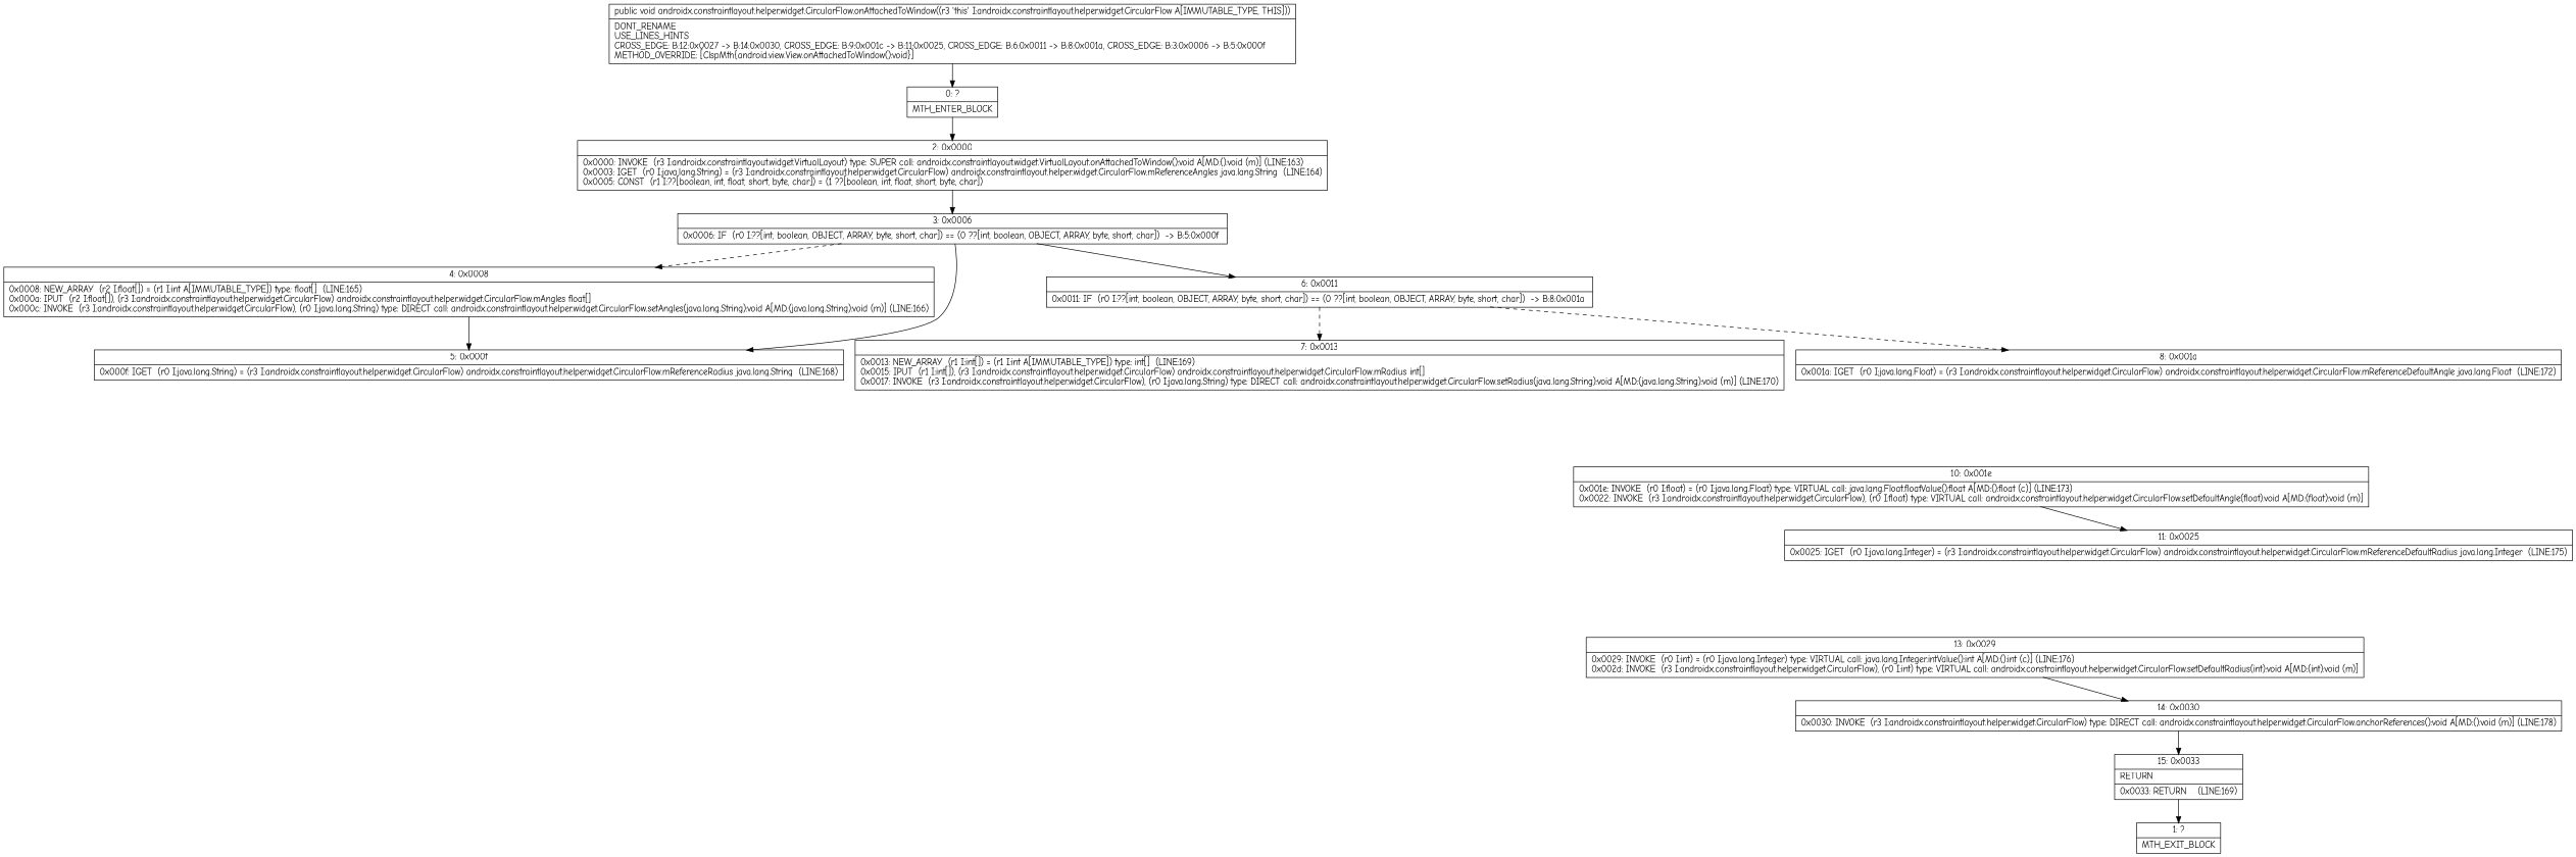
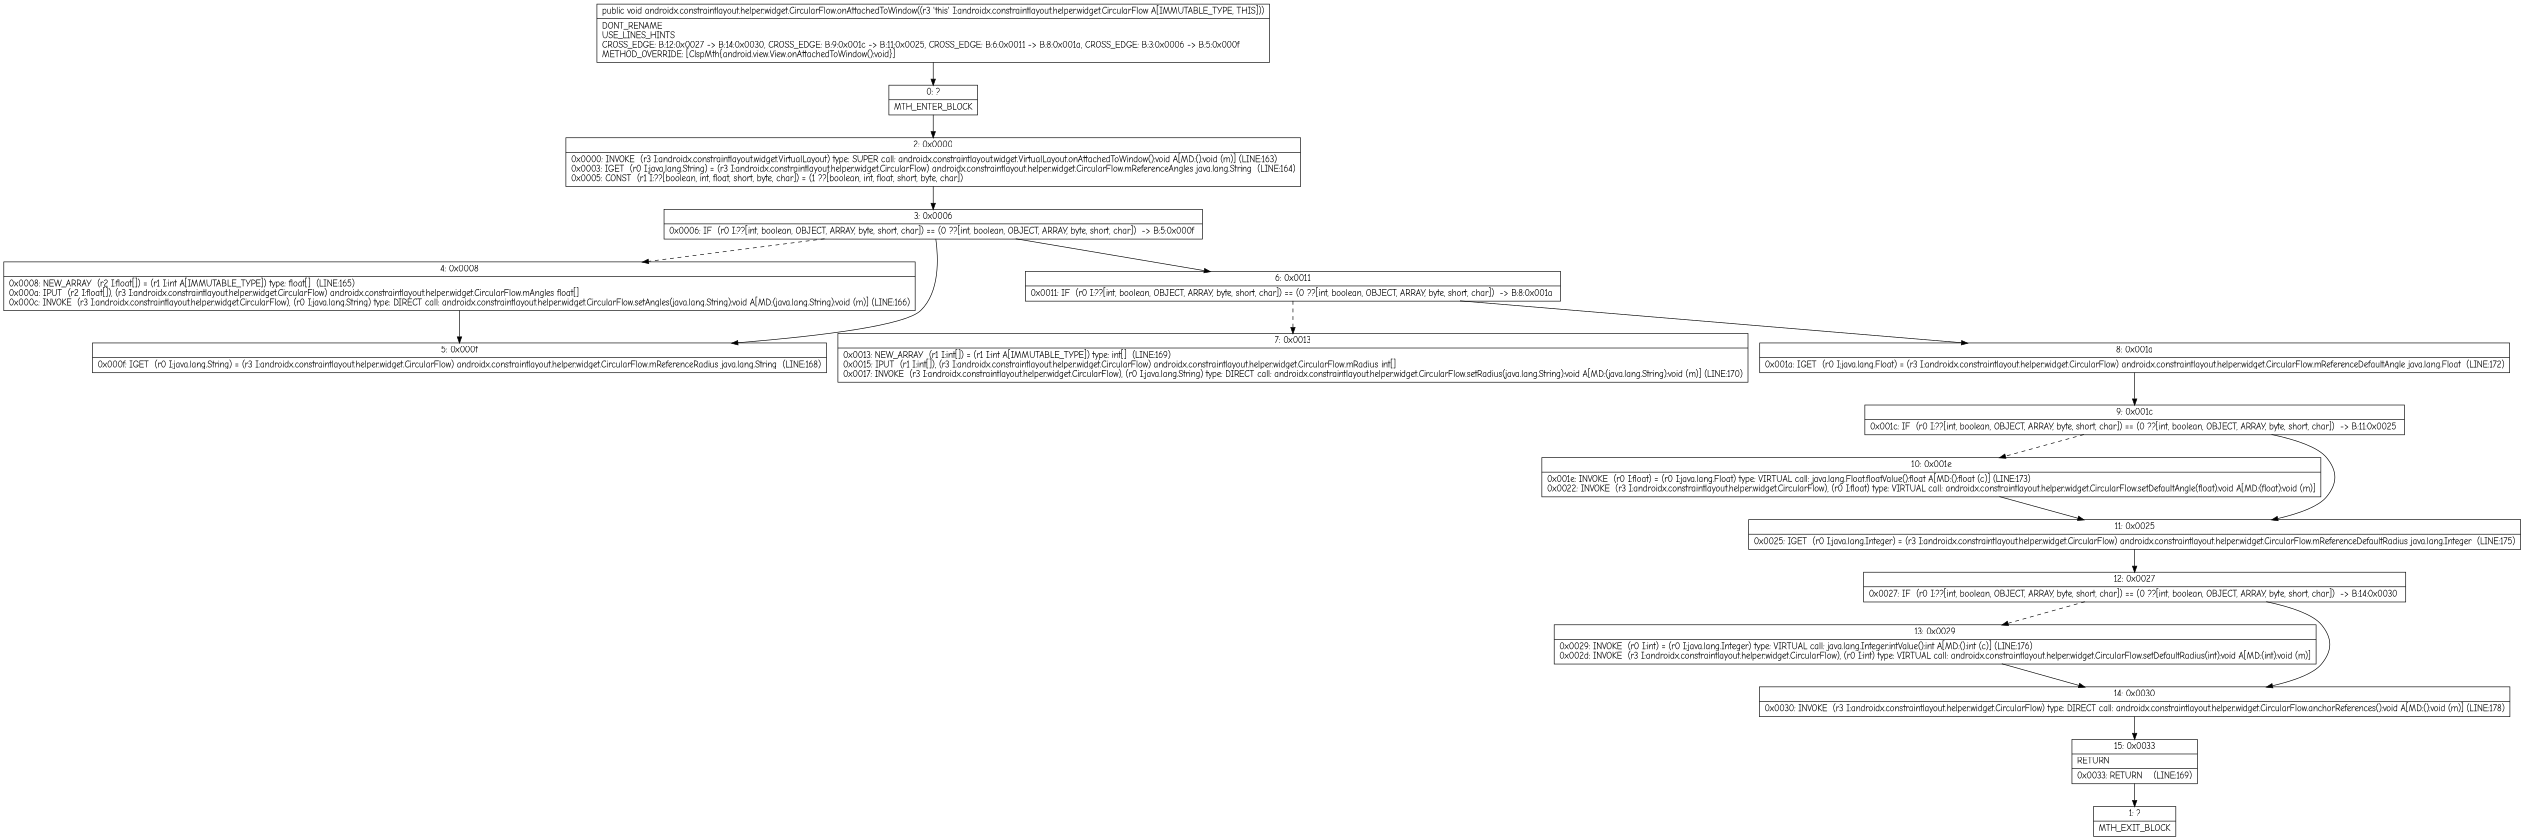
  digraph {
    fontname="Comic Neue"
    node [fontname="Comic Neue" shape=record]
    edge [fontname="Comic Neue"]
    n1 [label="{0\:\ ?|MTH_ENTER_BLOCK\l}"]
    n2 [label="{2\:\ 0x0000|0x0000: INVOKE  (r3 I:androidx.constraintlayout.widget.VirtualLayout) type: SUPER call: androidx.constraintlayout.widget.VirtualLayout.onAttachedToWindow():void A[MD:():void (m)] (LINE:163)\l0x0003: IGET  (r0 I:java.lang.String) = (r3 I:androidx.constraintlayout.helper.widget.CircularFlow) androidx.constraintlayout.helper.widget.CircularFlow.mReferenceAngles java.lang.String  (LINE:164)\l0x0005: CONST  (r1 I:??[boolean, int, float, short, byte, char]) = (1 ??[boolean, int, float, short, byte, char]) \l}"]
    n3 [label="{3\:\ 0x0006|0x0006: IF  (r0 I:??[int, boolean, OBJECT, ARRAY, byte, short, char]) == (0 ??[int, boolean, OBJECT, ARRAY, byte, short, char])  \-\> B:5:0x000f \l}"]
    n4 [label="{4\:\ 0x0008|0x0008: NEW_ARRAY  (r2 I:float[]) = (r1 I:int A[IMMUTABLE_TYPE]) type: float[]  (LINE:165)\l0x000a: IPUT  (r2 I:float[]), (r3 I:androidx.constraintlayout.helper.widget.CircularFlow) androidx.constraintlayout.helper.widget.CircularFlow.mAngles float[] \l0x000c: INVOKE  (r3 I:androidx.constraintlayout.helper.widget.CircularFlow), (r0 I:java.lang.String) type: DIRECT call: androidx.constraintlayout.helper.widget.CircularFlow.setAngles(java.lang.String):void A[MD:(java.lang.String):void (m)] (LINE:166)\l}"]
    n5 [label="{5\:\ 0x000f|0x000f: IGET  (r0 I:java.lang.String) = (r3 I:androidx.constraintlayout.helper.widget.CircularFlow) androidx.constraintlayout.helper.widget.CircularFlow.mReferenceRadius java.lang.String  (LINE:168)\l}"]
    n6 [label="{6\:\ 0x0011|0x0011: IF  (r0 I:??[int, boolean, OBJECT, ARRAY, byte, short, char]) == (0 ??[int, boolean, OBJECT, ARRAY, byte, short, char])  \-\> B:8:0x001a \l}"]
    n7 [label="{7\:\ 0x0013|0x0013: NEW_ARRAY  (r1 I:int[]) = (r1 I:int A[IMMUTABLE_TYPE]) type: int[]  (LINE:169)\l0x0015: IPUT  (r1 I:int[]), (r3 I:androidx.constraintlayout.helper.widget.CircularFlow) androidx.constraintlayout.helper.widget.CircularFlow.mRadius int[] \l0x0017: INVOKE  (r3 I:androidx.constraintlayout.helper.widget.CircularFlow), (r0 I:java.lang.String) type: DIRECT call: androidx.constraintlayout.helper.widget.CircularFlow.setRadius(java.lang.String):void A[MD:(java.lang.String):void (m)] (LINE:170)\l}"]
    n8 [label="{8\:\ 0x001a|0x001a: IGET  (r0 I:java.lang.Float) = (r3 I:androidx.constraintlayout.helper.widget.CircularFlow) androidx.constraintlayout.helper.widget.CircularFlow.mReferenceDefaultAngle java.lang.Float  (LINE:172)\l}"]
+   n9 [label="{9\:\ 0x001c|0x001c: IF  (r0 I:??[int, boolean, OBJECT, ARRAY, byte, short, char]) == (0 ??[int, boolean, OBJECT, ARRAY, byte, short, char])  \-\> B:11:0x0025 \l}"]
    n10 [label="{10\:\ 0x001e|0x001e: INVOKE  (r0 I:float) = (r0 I:java.lang.Float) type: VIRTUAL call: java.lang.Float.floatValue():float A[MD:():float (c)] (LINE:173)\l0x0022: INVOKE  (r3 I:androidx.constraintlayout.helper.widget.CircularFlow), (r0 I:float) type: VIRTUAL call: androidx.constraintlayout.helper.widget.CircularFlow.setDefaultAngle(float):void A[MD:(float):void (m)]\l}"]
    n11 [label="{11\:\ 0x0025|0x0025: IGET  (r0 I:java.lang.Integer) = (r3 I:androidx.constraintlayout.helper.widget.CircularFlow) androidx.constraintlayout.helper.widget.CircularFlow.mReferenceDefaultRadius java.lang.Integer  (LINE:175)\l}"]
+   n12 [label="{12\:\ 0x0027|0x0027: IF  (r0 I:??[int, boolean, OBJECT, ARRAY, byte, short, char]) == (0 ??[int, boolean, OBJECT, ARRAY, byte, short, char])  \-\> B:14:0x0030 \l}"]
    n13 [label="{13\:\ 0x0029|0x0029: INVOKE  (r0 I:int) = (r0 I:java.lang.Integer) type: VIRTUAL call: java.lang.Integer.intValue():int A[MD:():int (c)] (LINE:176)\l0x002d: INVOKE  (r3 I:androidx.constraintlayout.helper.widget.CircularFlow), (r0 I:int) type: VIRTUAL call: androidx.constraintlayout.helper.widget.CircularFlow.setDefaultRadius(int):void A[MD:(int):void (m)]\l}"]
    n14 [label="{14\:\ 0x0030|0x0030: INVOKE  (r3 I:androidx.constraintlayout.helper.widget.CircularFlow) type: DIRECT call: androidx.constraintlayout.helper.widget.CircularFlow.anchorReferences():void A[MD:():void (m)] (LINE:178)\l}"]
    n15 [label="{15\:\ 0x0033|RETURN\l|0x0033: RETURN    (LINE:169)\l}"]
    n16 [label="{1\:\ ?|MTH_EXIT_BLOCK\l}"]
    n17 [label="{public void androidx.constraintlayout.helper.widget.CircularFlow.onAttachedToWindow((r3 'this' I:androidx.constraintlayout.helper.widget.CircularFlow A[IMMUTABLE_TYPE, THIS]))  | DONT_RENAME\lUSE_LINES_HINTS\lCROSS_EDGE: B:12:0x0027 \-\> B:14:0x0030, CROSS_EDGE: B:9:0x001c \-\> B:11:0x0025, CROSS_EDGE: B:6:0x0011 \-\> B:8:0x001a, CROSS_EDGE: B:3:0x0006 \-\> B:5:0x000f\lMETHOD_OVERRIDE: [ClspMth\{android.view.View.onAttachedToWindow():void\}]\l}"]
    n1 -> n2
    n2 -> n3
    n3 -> n4 [style=dashed]
    n3 -> n5
    n3 -> n6
    n4 -> n5
    n6 -> n7 [style=dashed]
-   n6 -> n8 [style=dashed]
+   n6 -> n8
+   n8 -> n9
+   n9 -> n10 [style=dashed]
+   n9 -> n11
    n10 -> n11
+   n11 -> n12
+   n12 -> n13 [style=dashed]
+   n12 -> n14
    n13 -> n14
    n14 -> n15
    n15 -> n16
    n17 -> n1
  }
